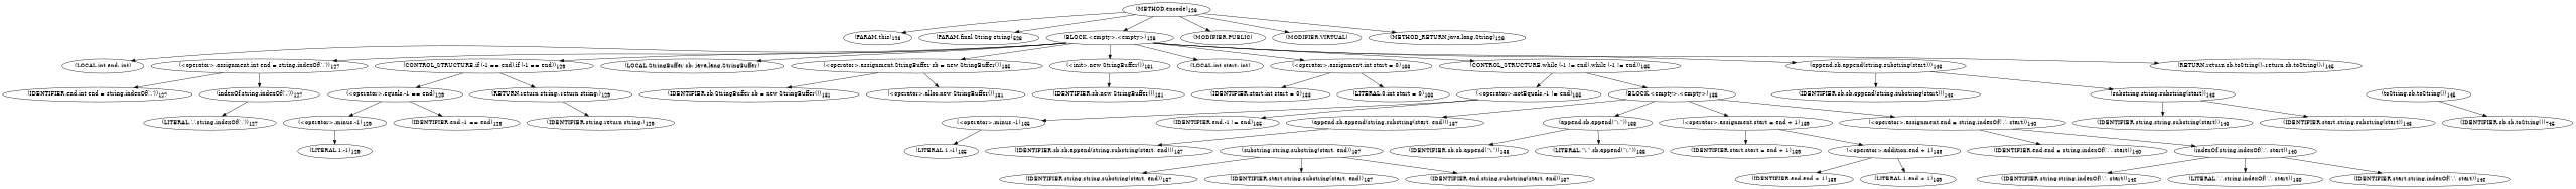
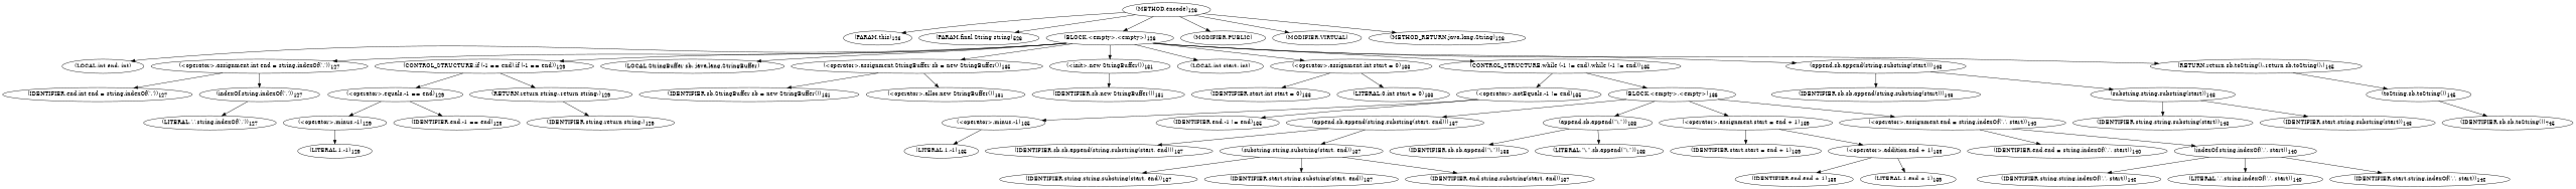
  digraph {
    n1 [label=<(METHOD,encode)<SUB>126</SUB>>]
    n2 [label=<(PARAM,this)<SUB>126</SUB>>]
    n3 [label=<(PARAM,final String string)<SUB>526</SUB>>]
    n4 [label=<(BLOCK,&lt;empty&gt;,&lt;empty&gt;)<SUB>126</SUB>>]
    n5 [label=<(MODIFIER,PUBLIC)>]
    n6 [label=<(MODIFIER,VIRTUAL)>]
    n7 [label=<(METHOD_RETURN,java.lang.String)<SUB>126</SUB>>]
    n8 [label=<(LOCAL,int end: int)>]
    n9 [label=<(&lt;operator&gt;.assignment,int end = string.indexOf(','))<SUB>127</SUB>>]
    n10 [label=<(CONTROL_STRUCTURE,if (-1 == end),if (-1 == end))<SUB>129</SUB>>]
    n11 [label=<(LOCAL,StringBuffer sb: java.lang.StringBuffer)>]
    n12 [label=<(&lt;operator&gt;.assignment,StringBuffer sb = new StringBuffer())<SUB>135</SUB>>]
    n13 [label=<(&lt;init&gt;,new StringBuffer())<SUB>131</SUB>>]
    n14 [label=<(LOCAL,int start: int)>]
    n15 [label=<(&lt;operator&gt;.assignment,int start = 0)<SUB>133</SUB>>]
    n16 [label=<(CONTROL_STRUCTURE,while (-1 != end),while (-1 != end))<SUB>135</SUB>>]
    n17 [label=<(append,sb.append(string.substring(start)))<SUB>143</SUB>>]
    n18 [label=<(RETURN,return sb.toString();,return sb.toString();)<SUB>145</SUB>>]
    n19 [label=<(IDENTIFIER,end,int end = string.indexOf(','))<SUB>127</SUB>>]
    n20 [label=<(indexOf,string.indexOf(','))<SUB>127</SUB>>]
    n21 [label=<(&lt;operator&gt;.equals,-1 == end)<SUB>129</SUB>>]
    n22 [label=<(RETURN,return string;,return string;)<SUB>129</SUB>>]
    n23 [label=<(IDENTIFIER,sb,StringBuffer sb = new StringBuffer())<SUB>131</SUB>>]
    n24 [label=<(&lt;operator&gt;.alloc,new StringBuffer())<SUB>131</SUB>>]
    n25 [label=<(IDENTIFIER,sb,new StringBuffer())<SUB>131</SUB>>]
    n26 [label=<(IDENTIFIER,start,int start = 0)<SUB>133</SUB>>]
    n27 [label=<(LITERAL,0,int start = 0)<SUB>133</SUB>>]
    n28 [label=<(&lt;operator&gt;.notEquals,-1 != end)<SUB>135</SUB>>]
    n29 [label=<(BLOCK,&lt;empty&gt;,&lt;empty&gt;)<SUB>136</SUB>>]
    n30 [label=<(IDENTIFIER,sb,sb.append(string.substring(start)))<SUB>143</SUB>>]
    n31 [label=<(substring,string.substring(start))<SUB>143</SUB>>]
    n32 [label=<(toString,sb.toString())<SUB>145</SUB>>]
    n33 [label=<(LITERAL,',',string.indexOf(','))<SUB>127</SUB>>]
    n34 [label=<(&lt;operator&gt;.minus,-1)<SUB>129</SUB>>]
    n35 [label=<(IDENTIFIER,end,-1 == end)<SUB>129</SUB>>]
    n36 [label=<(IDENTIFIER,string,return string;)<SUB>129</SUB>>]
    n37 [label=<(LITERAL,1,-1)<SUB>129</SUB>>]
    n38 [label=<(&lt;operator&gt;.minus,-1)<SUB>135</SUB>>]
    n39 [label=<(IDENTIFIER,end,-1 != end)<SUB>135</SUB>>]
    n40 [label=<(append,sb.append(string.substring(start, end)))<SUB>137</SUB>>]
    n41 [label=<(append,sb.append(&quot;\\,&quot;))<SUB>138</SUB>>]
    n42 [label=<(&lt;operator&gt;.assignment,start = end + 1)<SUB>139</SUB>>]
    n43 [label=<(&lt;operator&gt;.assignment,end = string.indexOf(',', start))<SUB>140</SUB>>]
    n44 [label=<(LITERAL,1,-1)<SUB>135</SUB>>]
    n45 [label=<(IDENTIFIER,sb,sb.append(string.substring(start, end)))<SUB>137</SUB>>]
    n46 [label=<(substring,string.substring(start, end))<SUB>137</SUB>>]
    n47 [label=<(IDENTIFIER,sb,sb.append(&quot;\\,&quot;))<SUB>138</SUB>>]
    n48 [label=<(LITERAL,&quot;\\,&quot;,sb.append(&quot;\\,&quot;))<SUB>138</SUB>>]
    n49 [label=<(IDENTIFIER,start,start = end + 1)<SUB>139</SUB>>]
    n50 [label=<(&lt;operator&gt;.addition,end + 1)<SUB>139</SUB>>]
    n51 [label=<(IDENTIFIER,end,end = string.indexOf(',', start))<SUB>140</SUB>>]
    n52 [label=<(indexOf,string.indexOf(',', start))<SUB>140</SUB>>]
    n53 [label=<(IDENTIFIER,string,string.substring(start, end))<SUB>137</SUB>>]
    n54 [label=<(IDENTIFIER,start,string.substring(start, end))<SUB>137</SUB>>]
    n55 [label=<(IDENTIFIER,end,string.substring(start, end))<SUB>137</SUB>>]
    n56 [label=<(IDENTIFIER,end,end + 1)<SUB>139</SUB>>]
    n57 [label=<(LITERAL,1,end + 1)<SUB>139</SUB>>]
    n58 [label=<(IDENTIFIER,string,string.indexOf(',', start))<SUB>140</SUB>>]
-   n59 [label=<(LITERAL,',',string.indexOf(',', start))<SUB>130</SUB>>]
+   n59 [label=<(LITERAL,',',string.indexOf(',', start))<SUB>140</SUB>>]
    n60 [label=<(IDENTIFIER,start,string.indexOf(',', start))<SUB>140</SUB>>]
    n61 [label=<(IDENTIFIER,string,string.substring(start))<SUB>143</SUB>>]
    n62 [label=<(IDENTIFIER,start,string.substring(start))<SUB>143</SUB>>]
    n63 [label=<(IDENTIFIER,sb,sb.toString())<SUB>745</SUB>>]
    n1 -> n2
    n1 -> n3
    n1 -> n4
    n1 -> n5
    n1 -> n6
    n1 -> n7
    n4 -> n8
    n4 -> n9
    n4 -> n10
    n4 -> n11
    n4 -> n12
    n4 -> n13
    n4 -> n14
    n4 -> n15
    n4 -> n16
    n4 -> n17
    n4 -> n18
    n9 -> n19
    n9 -> n20
    n10 -> n21
    n10 -> n22
    n12 -> n23
    n12 -> n24
    n13 -> n25
    n15 -> n26
    n15 -> n27
    n16 -> n28
    n16 -> n29
    n17 -> n30
    n17 -> n31
+   n18 -> n32
    n20 -> n33
    n21 -> n34
    n21 -> n35
    n22 -> n36
    n28 -> n38
    n28 -> n39
    n29 -> n40
    n29 -> n41
    n29 -> n42
    n29 -> n43
    n31 -> n61
    n31 -> n62
    n32 -> n63
    n34 -> n37
    n38 -> n44
    n40 -> n45
+   n40 -> n46
    n41 -> n47
    n41 -> n48
    n42 -> n49
    n42 -> n50
    n43 -> n51
    n43 -> n52
    n46 -> n53
    n46 -> n54
    n46 -> n55
    n50 -> n56
    n50 -> n57
    n52 -> n58
    n52 -> n59
    n52 -> n60
  }
